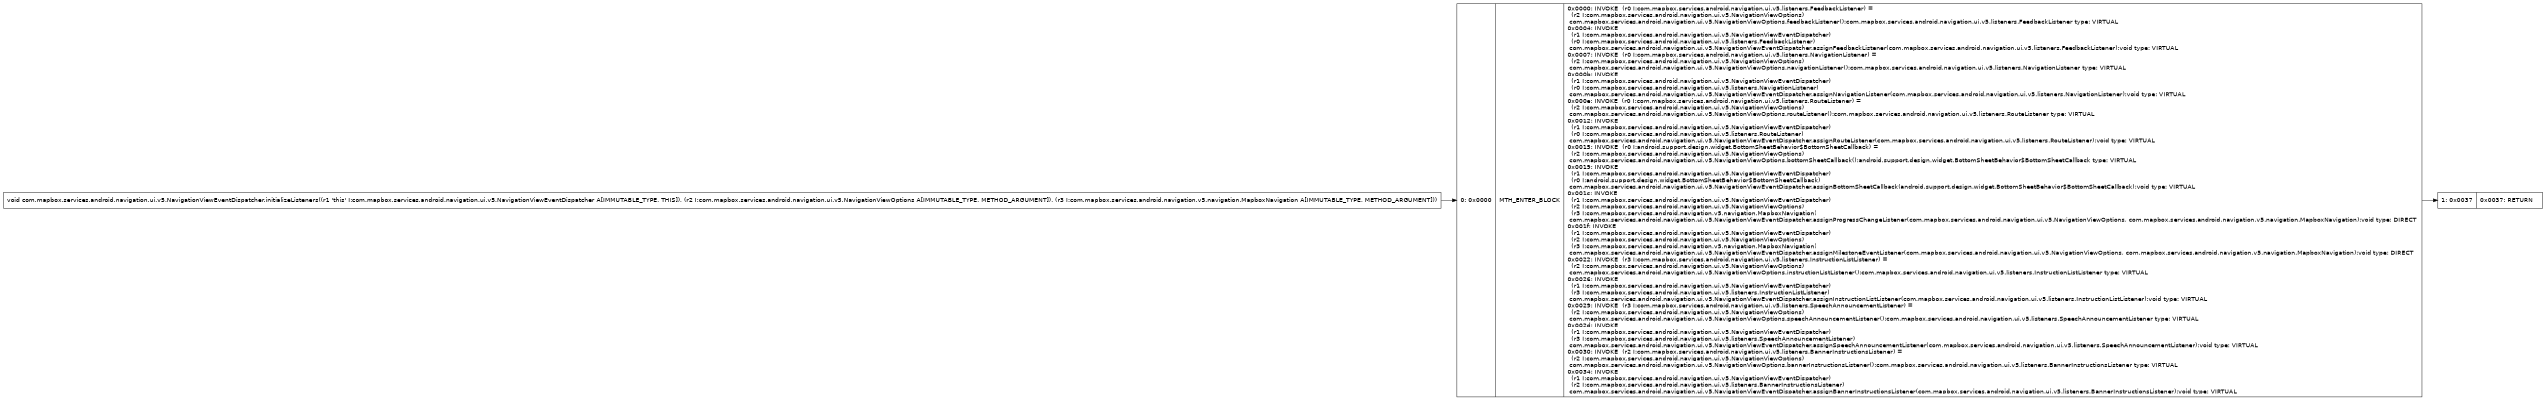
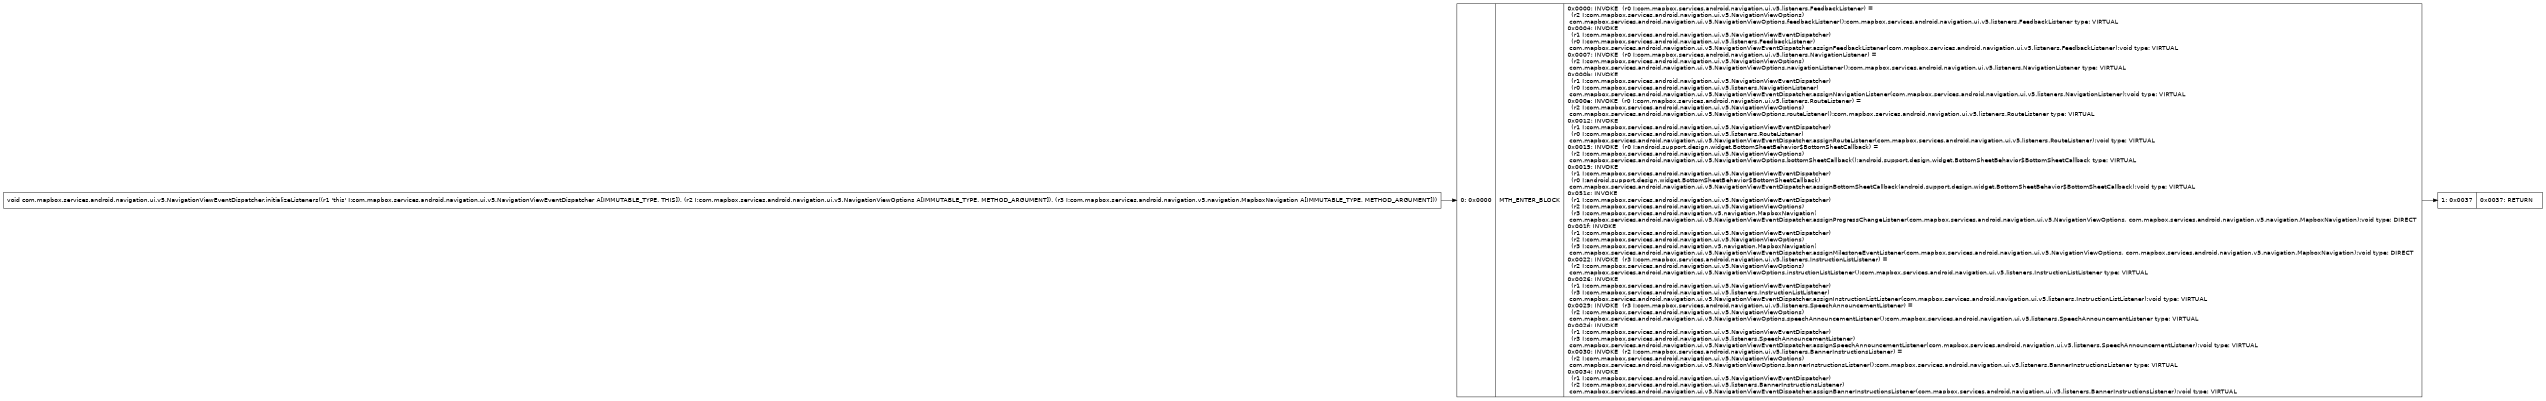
  digraph {
    rankdir=LR
    fontname="DejaVu Sans"
    node [shape=record fontname="DejaVu Sans"]
    edge [fontname="DejaVu Sans"]
-   n1 [label="{0\:\ 0x0000|MTH_ENTER_BLOCK\l|0x0000: INVOKE  (r0 I:com.mapbox.services.android.navigation.ui.v5.listeners.FeedbackListener) = \l  (r2 I:com.mapbox.services.android.navigation.ui.v5.NavigationViewOptions)\l com.mapbox.services.android.navigation.ui.v5.NavigationViewOptions.feedbackListener():com.mapbox.services.android.navigation.ui.v5.listeners.FeedbackListener type: VIRTUAL \l0x0004: INVOKE  \l  (r1 I:com.mapbox.services.android.navigation.ui.v5.NavigationViewEventDispatcher)\l  (r0 I:com.mapbox.services.android.navigation.ui.v5.listeners.FeedbackListener)\l com.mapbox.services.android.navigation.ui.v5.NavigationViewEventDispatcher.assignFeedbackListener(com.mapbox.services.android.navigation.ui.v5.listeners.FeedbackListener):void type: VIRTUAL \l0x0007: INVOKE  (r0 I:com.mapbox.services.android.navigation.ui.v5.listeners.NavigationListener) = \l  (r2 I:com.mapbox.services.android.navigation.ui.v5.NavigationViewOptions)\l com.mapbox.services.android.navigation.ui.v5.NavigationViewOptions.navigationListener():com.mapbox.services.android.navigation.ui.v5.listeners.NavigationListener type: VIRTUAL \l0x000b: INVOKE  \l  (r1 I:com.mapbox.services.android.navigation.ui.v5.NavigationViewEventDispatcher)\l  (r0 I:com.mapbox.services.android.navigation.ui.v5.listeners.NavigationListener)\l com.mapbox.services.android.navigation.ui.v5.NavigationViewEventDispatcher.assignNavigationListener(com.mapbox.services.android.navigation.ui.v5.listeners.NavigationListener):void type: VIRTUAL \l0x000e: INVOKE  (r0 I:com.mapbox.services.android.navigation.ui.v5.listeners.RouteListener) = \l  (r2 I:com.mapbox.services.android.navigation.ui.v5.NavigationViewOptions)\l com.mapbox.services.android.navigation.ui.v5.NavigationViewOptions.routeListener():com.mapbox.services.android.navigation.ui.v5.listeners.RouteListener type: VIRTUAL \l0x0012: INVOKE  \l  (r1 I:com.mapbox.services.android.navigation.ui.v5.NavigationViewEventDispatcher)\l  (r0 I:com.mapbox.services.android.navigation.ui.v5.listeners.RouteListener)\l com.mapbox.services.android.navigation.ui.v5.NavigationViewEventDispatcher.assignRouteListener(com.mapbox.services.android.navigation.ui.v5.listeners.RouteListener):void type: VIRTUAL \l0x0015: INVOKE  (r0 I:android.support.design.widget.BottomSheetBehavior$BottomSheetCallback) = \l  (r2 I:com.mapbox.services.android.navigation.ui.v5.NavigationViewOptions)\l com.mapbox.services.android.navigation.ui.v5.NavigationViewOptions.bottomSheetCallback():android.support.design.widget.BottomSheetBehavior$BottomSheetCallback type: VIRTUAL \l0x0019: INVOKE  \l  (r1 I:com.mapbox.services.android.navigation.ui.v5.NavigationViewEventDispatcher)\l  (r0 I:android.support.design.widget.BottomSheetBehavior$BottomSheetCallback)\l com.mapbox.services.android.navigation.ui.v5.NavigationViewEventDispatcher.assignBottomSheetCallback(android.support.design.widget.BottomSheetBehavior$BottomSheetCallback):void type: VIRTUAL \l0x001c: INVOKE  \l  (r1 I:com.mapbox.services.android.navigation.ui.v5.NavigationViewEventDispatcher)\l  (r2 I:com.mapbox.services.android.navigation.ui.v5.NavigationViewOptions)\l  (r3 I:com.mapbox.services.android.navigation.v5.navigation.MapboxNavigation)\l com.mapbox.services.android.navigation.ui.v5.NavigationViewEventDispatcher.assignProgressChangeListener(com.mapbox.services.android.navigation.ui.v5.NavigationViewOptions, com.mapbox.services.android.navigation.v5.navigation.MapboxNavigation):void type: DIRECT \l0x001f: INVOKE  \l  (r1 I:com.mapbox.services.android.navigation.ui.v5.NavigationViewEventDispatcher)\l  (r2 I:com.mapbox.services.android.navigation.ui.v5.NavigationViewOptions)\l  (r3 I:com.mapbox.services.android.navigation.v5.navigation.MapboxNavigation)\l com.mapbox.services.android.navigation.ui.v5.NavigationViewEventDispatcher.assignMilestoneEventListener(com.mapbox.services.android.navigation.ui.v5.NavigationViewOptions, com.mapbox.services.android.navigation.v5.navigation.MapboxNavigation):void type: DIRECT \l0x0022: INVOKE  (r3 I:com.mapbox.services.android.navigation.ui.v5.listeners.InstructionListListener) = \l  (r2 I:com.mapbox.services.android.navigation.ui.v5.NavigationViewOptions)\l com.mapbox.services.android.navigation.ui.v5.NavigationViewOptions.instructionListListener():com.mapbox.services.android.navigation.ui.v5.listeners.InstructionListListener type: VIRTUAL \l0x0026: INVOKE  \l  (r1 I:com.mapbox.services.android.navigation.ui.v5.NavigationViewEventDispatcher)\l  (r3 I:com.mapbox.services.android.navigation.ui.v5.listeners.InstructionListListener)\l com.mapbox.services.android.navigation.ui.v5.NavigationViewEventDispatcher.assignInstructionListListener(com.mapbox.services.android.navigation.ui.v5.listeners.InstructionListListener):void type: VIRTUAL \l0x0029: INVOKE  (r3 I:com.mapbox.services.android.navigation.ui.v5.listeners.SpeechAnnouncementListener) = \l  (r2 I:com.mapbox.services.android.navigation.ui.v5.NavigationViewOptions)\l com.mapbox.services.android.navigation.ui.v5.NavigationViewOptions.speechAnnouncementListener():com.mapbox.services.android.navigation.ui.v5.listeners.SpeechAnnouncementListener type: VIRTUAL \l0x002d: INVOKE  \l  (r1 I:com.mapbox.services.android.navigation.ui.v5.NavigationViewEventDispatcher)\l  (r3 I:com.mapbox.services.android.navigation.ui.v5.listeners.SpeechAnnouncementListener)\l com.mapbox.services.android.navigation.ui.v5.NavigationViewEventDispatcher.assignSpeechAnnouncementListener(com.mapbox.services.android.navigation.ui.v5.listeners.SpeechAnnouncementListener):void type: VIRTUAL \l0x0030: INVOKE  (r2 I:com.mapbox.services.android.navigation.ui.v5.listeners.BannerInstructionsListener) = \l  (r2 I:com.mapbox.services.android.navigation.ui.v5.NavigationViewOptions)\l com.mapbox.services.android.navigation.ui.v5.NavigationViewOptions.bannerInstructionsListener():com.mapbox.services.android.navigation.ui.v5.listeners.BannerInstructionsListener type: VIRTUAL \l0x0034: INVOKE  \l  (r1 I:com.mapbox.services.android.navigation.ui.v5.NavigationViewEventDispatcher)\l  (r2 I:com.mapbox.services.android.navigation.ui.v5.listeners.BannerInstructionsListener)\l com.mapbox.services.android.navigation.ui.v5.NavigationViewEventDispatcher.assignBannerInstructionsListener(com.mapbox.services.android.navigation.ui.v5.listeners.BannerInstructionsListener):void type: VIRTUAL \l}"]
+   n1 [label="{0\:\ 0x0000|MTH_ENTER_BLOCK\l|0x0000: INVOKE  (r0 I:com.mapbox.services.android.navigation.ui.v5.listeners.FeedbackListener) = \l  (r2 I:com.mapbox.services.android.navigation.ui.v5.NavigationViewOptions)\l com.mapbox.services.android.navigation.ui.v5.NavigationViewOptions.feedbackListener():com.mapbox.services.android.navigation.ui.v5.listeners.FeedbackListener type: VIRTUAL \l0x0004: INVOKE  \l  (r1 I:com.mapbox.services.android.navigation.ui.v5.NavigationViewEventDispatcher)\l  (r0 I:com.mapbox.services.android.navigation.ui.v5.listeners.FeedbackListener)\l com.mapbox.services.android.navigation.ui.v5.NavigationViewEventDispatcher.assignFeedbackListener(com.mapbox.services.android.navigation.ui.v5.listeners.FeedbackListener):void type: VIRTUAL \l0x0007: INVOKE  (r0 I:com.mapbox.services.android.navigation.ui.v5.listeners.NavigationListener) = \l  (r2 I:com.mapbox.services.android.navigation.ui.v5.NavigationViewOptions)\l com.mapbox.services.android.navigation.ui.v5.NavigationViewOptions.navigationListener():com.mapbox.services.android.navigation.ui.v5.listeners.NavigationListener type: VIRTUAL \l0x000b: INVOKE  \l  (r1 I:com.mapbox.services.android.navigation.ui.v5.NavigationViewEventDispatcher)\l  (r0 I:com.mapbox.services.android.navigation.ui.v5.listeners.NavigationListener)\l com.mapbox.services.android.navigation.ui.v5.NavigationViewEventDispatcher.assignNavigationListener(com.mapbox.services.android.navigation.ui.v5.listeners.NavigationListener):void type: VIRTUAL \l0x000e: INVOKE  (r0 I:com.mapbox.services.android.navigation.ui.v5.listeners.RouteListener) = \l  (r2 I:com.mapbox.services.android.navigation.ui.v5.NavigationViewOptions)\l com.mapbox.services.android.navigation.ui.v5.NavigationViewOptions.routeListener():com.mapbox.services.android.navigation.ui.v5.listeners.RouteListener type: VIRTUAL \l0x0012: INVOKE  \l  (r1 I:com.mapbox.services.android.navigation.ui.v5.NavigationViewEventDispatcher)\l  (r0 I:com.mapbox.services.android.navigation.ui.v5.listeners.RouteListener)\l com.mapbox.services.android.navigation.ui.v5.NavigationViewEventDispatcher.assignRouteListener(com.mapbox.services.android.navigation.ui.v5.listeners.RouteListener):void type: VIRTUAL \l0x0015: INVOKE  (r0 I:android.support.design.widget.BottomSheetBehavior$BottomSheetCallback) = \l  (r2 I:com.mapbox.services.android.navigation.ui.v5.NavigationViewOptions)\l com.mapbox.services.android.navigation.ui.v5.NavigationViewOptions.bottomSheetCallback():android.support.design.widget.BottomSheetBehavior$BottomSheetCallback type: VIRTUAL \l0x0019: INVOKE  \l  (r1 I:com.mapbox.services.android.navigation.ui.v5.NavigationViewEventDispatcher)\l  (r0 I:android.support.design.widget.BottomSheetBehavior$BottomSheetCallback)\l com.mapbox.services.android.navigation.ui.v5.NavigationViewEventDispatcher.assignBottomSheetCallback(android.support.design.widget.BottomSheetBehavior$BottomSheetCallback):void type: VIRTUAL \l0x051c: INVOKE  \l  (r1 I:com.mapbox.services.android.navigation.ui.v5.NavigationViewEventDispatcher)\l  (r2 I:com.mapbox.services.android.navigation.ui.v5.NavigationViewOptions)\l  (r3 I:com.mapbox.services.android.navigation.v5.navigation.MapboxNavigation)\l com.mapbox.services.android.navigation.ui.v5.NavigationViewEventDispatcher.assignProgressChangeListener(com.mapbox.services.android.navigation.ui.v5.NavigationViewOptions, com.mapbox.services.android.navigation.v5.navigation.MapboxNavigation):void type: DIRECT \l0x001f: INVOKE  \l  (r1 I:com.mapbox.services.android.navigation.ui.v5.NavigationViewEventDispatcher)\l  (r2 I:com.mapbox.services.android.navigation.ui.v5.NavigationViewOptions)\l  (r3 I:com.mapbox.services.android.navigation.v5.navigation.MapboxNavigation)\l com.mapbox.services.android.navigation.ui.v5.NavigationViewEventDispatcher.assignMilestoneEventListener(com.mapbox.services.android.navigation.ui.v5.NavigationViewOptions, com.mapbox.services.android.navigation.v5.navigation.MapboxNavigation):void type: DIRECT \l0x0022: INVOKE  (r3 I:com.mapbox.services.android.navigation.ui.v5.listeners.InstructionListListener) = \l  (r2 I:com.mapbox.services.android.navigation.ui.v5.NavigationViewOptions)\l com.mapbox.services.android.navigation.ui.v5.NavigationViewOptions.instructionListListener():com.mapbox.services.android.navigation.ui.v5.listeners.InstructionListListener type: VIRTUAL \l0x0026: INVOKE  \l  (r1 I:com.mapbox.services.android.navigation.ui.v5.NavigationViewEventDispatcher)\l  (r3 I:com.mapbox.services.android.navigation.ui.v5.listeners.InstructionListListener)\l com.mapbox.services.android.navigation.ui.v5.NavigationViewEventDispatcher.assignInstructionListListener(com.mapbox.services.android.navigation.ui.v5.listeners.InstructionListListener):void type: VIRTUAL \l0x0029: INVOKE  (r3 I:com.mapbox.services.android.navigation.ui.v5.listeners.SpeechAnnouncementListener) = \l  (r2 I:com.mapbox.services.android.navigation.ui.v5.NavigationViewOptions)\l com.mapbox.services.android.navigation.ui.v5.NavigationViewOptions.speechAnnouncementListener():com.mapbox.services.android.navigation.ui.v5.listeners.SpeechAnnouncementListener type: VIRTUAL \l0x002d: INVOKE  \l  (r1 I:com.mapbox.services.android.navigation.ui.v5.NavigationViewEventDispatcher)\l  (r3 I:com.mapbox.services.android.navigation.ui.v5.listeners.SpeechAnnouncementListener)\l com.mapbox.services.android.navigation.ui.v5.NavigationViewEventDispatcher.assignSpeechAnnouncementListener(com.mapbox.services.android.navigation.ui.v5.listeners.SpeechAnnouncementListener):void type: VIRTUAL \l0x0030: INVOKE  (r2 I:com.mapbox.services.android.navigation.ui.v5.listeners.BannerInstructionsListener) = \l  (r2 I:com.mapbox.services.android.navigation.ui.v5.NavigationViewOptions)\l com.mapbox.services.android.navigation.ui.v5.NavigationViewOptions.bannerInstructionsListener():com.mapbox.services.android.navigation.ui.v5.listeners.BannerInstructionsListener type: VIRTUAL \l0x0034: INVOKE  \l  (r1 I:com.mapbox.services.android.navigation.ui.v5.NavigationViewEventDispatcher)\l  (r2 I:com.mapbox.services.android.navigation.ui.v5.listeners.BannerInstructionsListener)\l com.mapbox.services.android.navigation.ui.v5.NavigationViewEventDispatcher.assignBannerInstructionsListener(com.mapbox.services.android.navigation.ui.v5.listeners.BannerInstructionsListener):void type: VIRTUAL \l}"]
    n2 [label="{1\:\ 0x0037|0x0037: RETURN   \l}"]
    n3 [label="{void com.mapbox.services.android.navigation.ui.v5.NavigationViewEventDispatcher.initializeListeners((r1 'this' I:com.mapbox.services.android.navigation.ui.v5.NavigationViewEventDispatcher A[IMMUTABLE_TYPE, THIS]), (r2 I:com.mapbox.services.android.navigation.ui.v5.NavigationViewOptions A[IMMUTABLE_TYPE, METHOD_ARGUMENT]), (r3 I:com.mapbox.services.android.navigation.v5.navigation.MapboxNavigation A[IMMUTABLE_TYPE, METHOD_ARGUMENT])) }"]
    n1 -> n2
    n3 -> n1
  }
